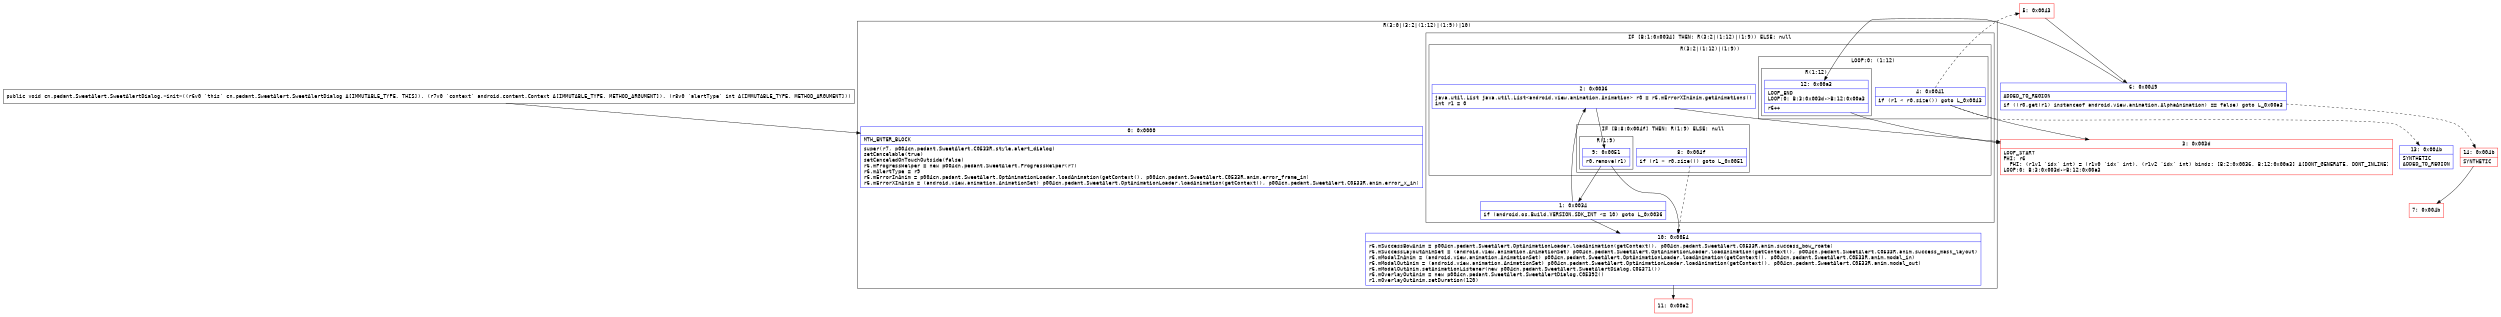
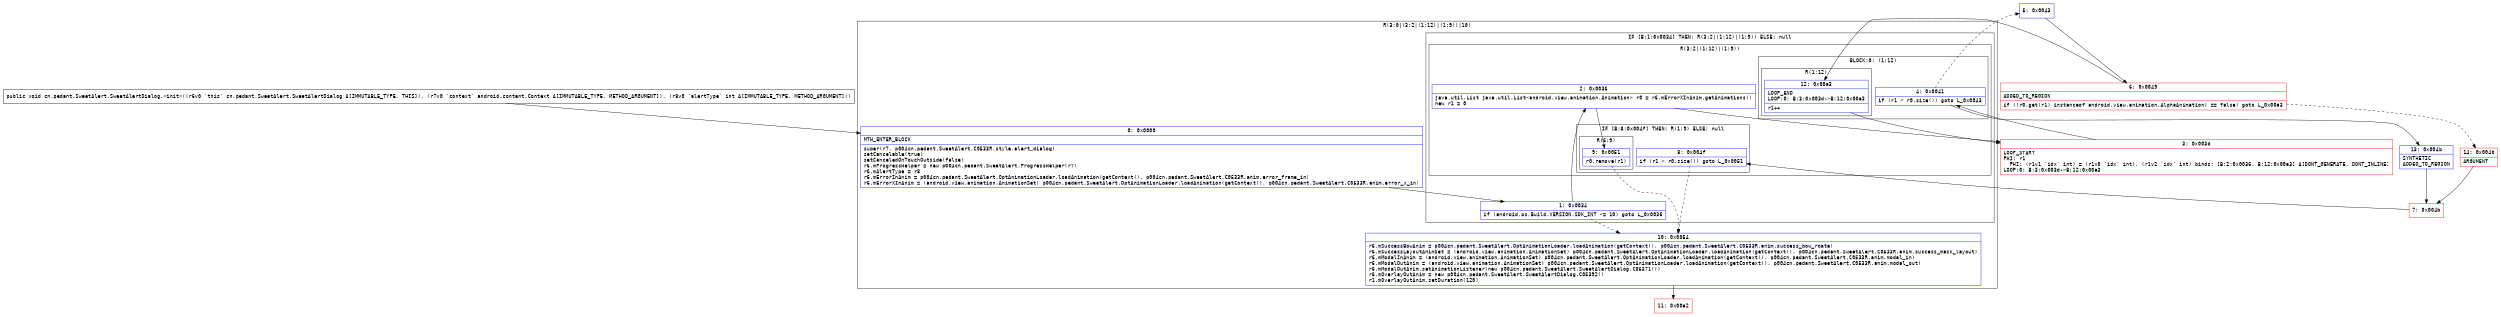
  digraph {
    fontname="DejaVu Sans Mono"
    node [color=blue fontname="DejaVu Sans Mono" shape=record]
    edge [fontname="DejaVu Sans Mono"]
-   n1 [label="{12\:\ 0x00a3|LOOP_END\lLOOP:0: B:3:0x003d\-\>B:12:0x00a3\l|r6++\l}"]
+   n1 [label="{12\:\ 0x00a3|LOOP_END\lLOOP:0: B:3:0x003d\-\>B:12:0x00a3\l|r1++\l}"]
    n2 [label="{4\:\ 0x0041|if (r1 \< r0.size()) goto L_0x0043\l}"]
    n3 [label="{9\:\ 0x0051|r0.remove(r1)\l}"]
    n4 [label="{8\:\ 0x004f|if (r1 \< r0.size()) goto L_0x0051\l}"]
-   n5 [label="{2\:\ 0x0036|java.util.List java.util.List\<android.view.animation.Animation\> r0 = r6.mErrorXInAnim.getAnimations()\lint r1 = 0\l}"]
+   n5 [label="{2\:\ 0x0036|java.util.List java.util.List\<android.view.animation.Animation\> r0 = r6.mErrorXInAnim.getAnimations()\lnew r1 = 0\l}"]
    n6 [label="{1\:\ 0x0034|if (android.os.Build.VERSION.SDK_INT \<= 10) goto L_0x0036\l}"]
-   n7 [label="{0\:\ 0x0000|MTH_ENTER_BLOCK\l|super(r7, p004cn.pedant.SweetAlert.C0533R.style.alert_dialog)\lsetCancelable(true)\lsetCanceledOnTouchOutside(false)\lr6.mProgressHelper = new p004cn.pedant.SweetAlert.ProgressHelper(r7)\lr6.mAlertType = r9\lr6.mErrorInAnim = p004cn.pedant.SweetAlert.OptAnimationLoader.loadAnimation(getContext(), p004cn.pedant.SweetAlert.C0533R.anim.error_frame_in)\lr6.mErrorXInAnim = (android.view.animation.AnimationSet) p004cn.pedant.SweetAlert.OptAnimationLoader.loadAnimation(getContext(), p004cn.pedant.SweetAlert.C0533R.anim.error_x_in)\l}"]
+   n7 [label="{0\:\ 0x0000|MTH_ENTER_BLOCK\l|super(r7, p004cn.pedant.SweetAlert.C0533R.style.alert_dialog)\lsetCancelable(true)\lsetCanceledOnTouchOutside(false)\lr6.mProgressHelper = new p004cn.pedant.SweetAlert.ProgressHelper(r7)\lr6.mAlertType = r8\lr6.mErrorInAnim = p004cn.pedant.SweetAlert.OptAnimationLoader.loadAnimation(getContext(), p004cn.pedant.SweetAlert.C0533R.anim.error_frame_in)\lr6.mErrorXInAnim = (android.view.animation.AnimationSet) p004cn.pedant.SweetAlert.OptAnimationLoader.loadAnimation(getContext(), p004cn.pedant.SweetAlert.C0533R.anim.error_x_in)\l}"]
    n8 [label="{10\:\ 0x0054|r6.mSuccessBowAnim = p004cn.pedant.SweetAlert.OptAnimationLoader.loadAnimation(getContext(), p004cn.pedant.SweetAlert.C0533R.anim.success_bow_roate)\lr6.mSuccessLayoutAnimSet = (android.view.animation.AnimationSet) p004cn.pedant.SweetAlert.OptAnimationLoader.loadAnimation(getContext(), p004cn.pedant.SweetAlert.C0533R.anim.success_mask_layout)\lr6.mModalInAnim = (android.view.animation.AnimationSet) p004cn.pedant.SweetAlert.OptAnimationLoader.loadAnimation(getContext(), p004cn.pedant.SweetAlert.C0533R.anim.modal_in)\lr6.mModalOutAnim = (android.view.animation.AnimationSet) p004cn.pedant.SweetAlert.OptAnimationLoader.loadAnimation(getContext(), p004cn.pedant.SweetAlert.C0533R.anim.modal_out)\lr6.mModalOutAnim.setAnimationListener(new p004cn.pedant.SweetAlert.SweetAlertDialog.C05371())\lr6.mOverlayOutAnim = new p004cn.pedant.SweetAlert.SweetAlertDialog.C05392()\lr1.mOverlayOutAnim.setDuration(120)\l}"]
-   n9 [color=red label="{3\:\ 0x003d|LOOP_START\lPHI: r6 \l  PHI: (r1v1 'idx' int) = (r1v0 'idx' int), (r1v2 'idx' int) binds: [B:2:0x0036, B:12:0x00a3] A[DONT_GENERATE, DONT_INLINE]\lLOOP:0: B:3:0x003d\-\>B:12:0x00a3\l}"]
-   n10 [color=red label="{5\:\ 0x0043}"]
+   n9 [color=red label="{3\:\ 0x003d|LOOP_START\lPHI: r1 \l  PHI: (r1v1 'idx' int) = (r1v0 'idx' int), (r1v2 'idx' int) binds: [B:2:0x0036, B:12:0x00a3] A[DONT_GENERATE, DONT_INLINE]\lLOOP:0: B:3:0x003d\-\>B:12:0x00a3\l}"]
+   n10 [label="{5\:\ 0x0043}"]
    n11 [label="{13\:\ 0x004b|SYNTHETIC\lADDED_TO_REGION\l}"]
    n12 [color=red label="{11\:\ 0x00a2}"]
-   n13 [label="{6\:\ 0x0049|ADDED_TO_REGION\l|if ((r0.get(r1) instanceof android.view.animation.AlphaAnimation) == false) goto L_0x00a3\l}"]
+   n13 [color=red label="{6\:\ 0x0049|ADDED_TO_REGION\l|if ((r0.get(r1) instanceof android.view.animation.AlphaAnimation) == false) goto L_0x00a3\l}"]
    n14 [color=red label="{7\:\ 0x004b}"]
-   n15 [color=red label="{14\:\ 0x004b|SYNTHETIC\l}"]
+   n15 [color=red label="{14\:\ 0x004b|ARGUMENT\l}"]
    n16 [label="{public void cn.pedant.SweetAlert.SweetAlertDialog.\<init\>((r6v0 'this' cn.pedant.SweetAlert.SweetAlertDialog A[IMMUTABLE_TYPE, THIS]), (r7v0 'context' android.content.Context A[IMMUTABLE_TYPE, METHOD_ARGUMENT]), (r8v0 'alertType' int A[IMMUTABLE_TYPE, METHOD_ARGUMENT])) }" color=""]
    subgraph cluster_1 {
      label="R(3:0|(3:2|(1:12)|(1:9))|10)"
      n7
      n8
      subgraph cluster_2 {
        label="IF [B:1:0x0034] THEN: R(3:2|(1:12)|(1:9)) ELSE: null"
        n6
        subgraph cluster_3 {
          label="R(3:2|(1:12)|(1:9))"
          n5
          subgraph cluster_4 {
-           label="LOOP:0: (1:12)"
+           label="BLOCK:0: (1:12)"
            n2
            subgraph cluster_5 {
              label="R(1:12)"
              n1
            }
          }
          subgraph cluster_6 {
            label="IF [B:8:0x004f] THEN: R(1:9) ELSE: null"
            n4
            subgraph cluster_7 {
-             label="R(1:9)"
+             label="R(6:9)"
              n3
            }
          }
        }
      }
    }
    n1 -> n9
    n2 -> n10 [style=dashed]
-   n2 -> n11 [style=dashed]
-   n3 -> n8
+   n2 -> n11 [style=solid]
+   n3 -> n8 [style=dashed]
    n4 -> n8 [style=dashed]
    n5 -> n3
    n5 -> n9
    n6 -> n5
-   n6 -> n8 [style=solid]
-   n3 -> n6
+   n6 -> n8 [style=dashed]
+   n7 -> n6
    n8 -> n12
-   n2 -> n9
+   n9 -> n2
    n10 -> n13
+   n11 -> n14
    n13 -> n1
    n13 -> n15 [style=dashed]
+   n14 -> n4
    n15 -> n14
    n16 -> n7
  }
